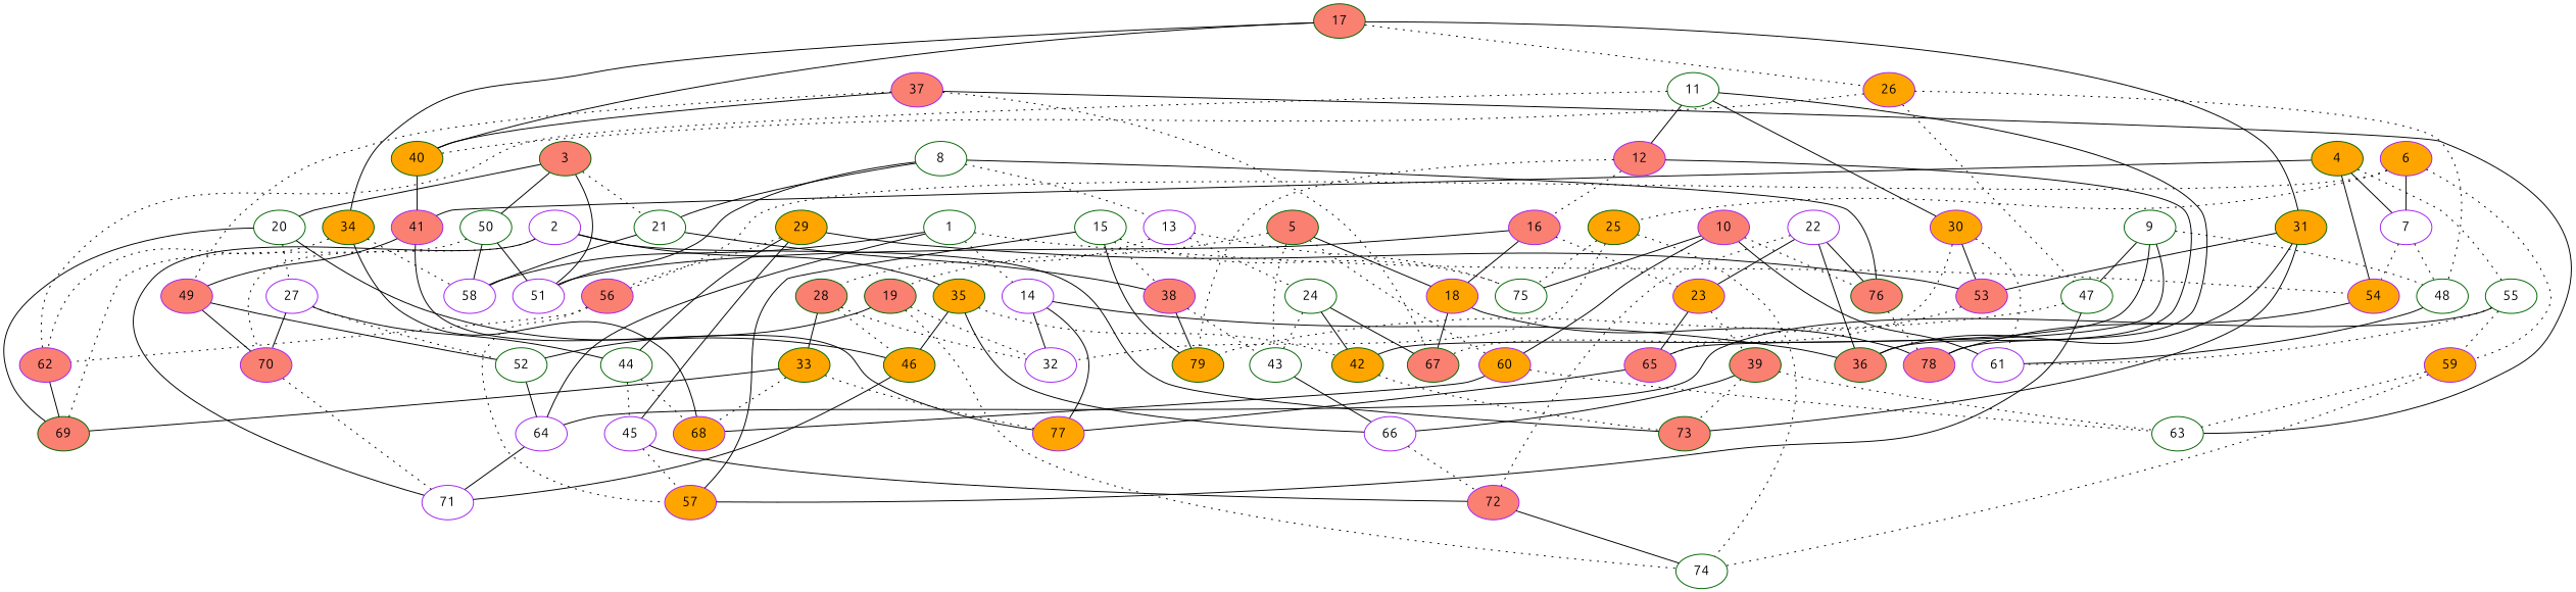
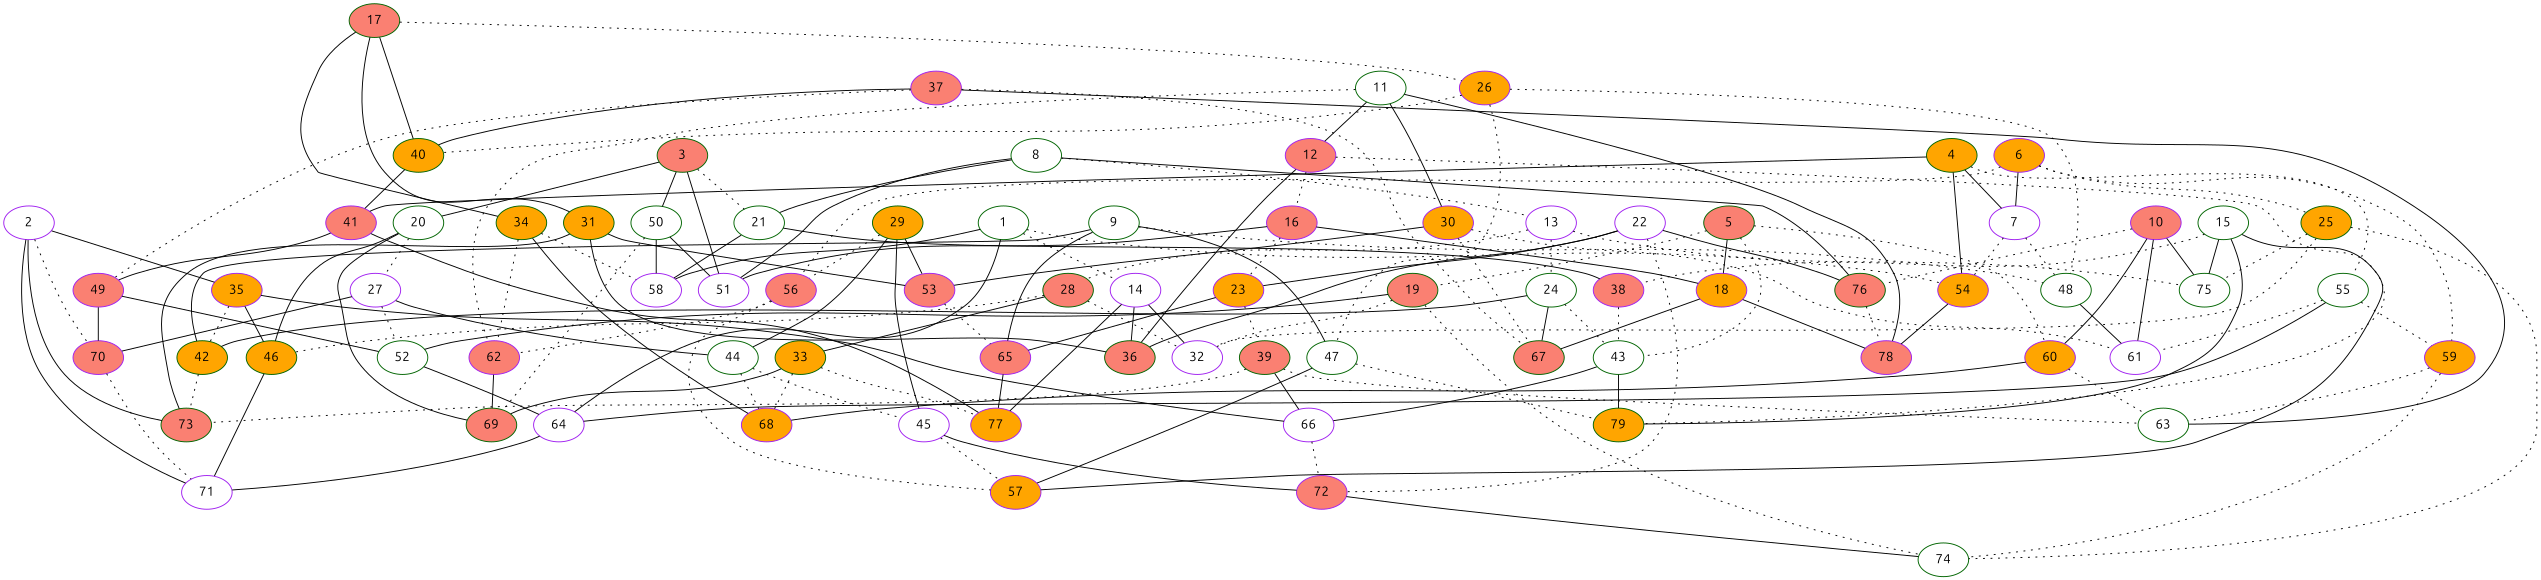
  graph {
    fontname=Ubuntu
    node [color=darkgreen fillcolor=white fontname=Ubuntu style=filled]
    edge [fontname=Ubuntu style=solid]
    14 [color=purple]
    1
    54 [color=purple fillcolor=orange]
    58 [color=purple]
    64 [color=purple]
    36 [fillcolor=salmon]
    32 [color=purple]
    77 [color=purple fillcolor=orange]
    78 [color=purple fillcolor=salmon]
    71 [color=purple]
    2 [color=purple]
-   35 [fillcolor=orange]
+   35 [color=purple fillcolor=orange]
    70 [color=purple fillcolor=salmon]
    73 [fillcolor=salmon]
    42 [fillcolor=orange]
    46 [fillcolor=orange]
    66 [color=purple]
    3 [fillcolor=salmon]
    20
    21
    50
    51 [color=purple]
    27 [color=purple]
    69 [fillcolor=salmon]
    38 [color=purple fillcolor=salmon]
    4 [fillcolor=orange]
    7 [color=purple]
    41 [color=purple fillcolor=salmon]
    55
    48
    49 [color=purple fillcolor=salmon]
    59 [color=purple fillcolor=orange]
    61 [color=purple]
    5 [fillcolor=salmon]
    18 [color=purple fillcolor=orange]
    19 [fillcolor=salmon]
    43
    60 [color=purple fillcolor=orange]
    67 [fillcolor=salmon]
    52
    74
    68 [color=purple fillcolor=orange]
    63
    6 [color=purple fillcolor=orange]
    25 [fillcolor=orange]
    56 [color=purple fillcolor=salmon]
    75
    62 [color=purple fillcolor=salmon]
    57 [color=purple fillcolor=orange]
    8
    13 [color=purple]
    76 [fillcolor=salmon]
    24
    28 [fillcolor=salmon]
    9
    47
    65 [color=purple fillcolor=salmon]
    79 [fillcolor=orange]
    10 [color=purple fillcolor=salmon]
    12 [color=purple fillcolor=salmon]
    11
    30 [color=purple fillcolor=orange]
    16 [color=purple fillcolor=salmon]
    53 [color=purple fillcolor=salmon]
    23 [color=purple fillcolor=orange]
    33 [fillcolor=orange]
    15
    39 [fillcolor=salmon]
    17 [fillcolor=salmon]
    26 [color=purple fillcolor=orange]
    31 [fillcolor=orange]
    34 [fillcolor=orange]
    40 [fillcolor=orange]
    44
    22 [color=purple]
    72 [color=purple fillcolor=salmon]
    45 [color=purple]
    29 [fillcolor=orange]
    37 [color=purple fillcolor=salmon]
    14 -- 36
    14 -- 32
    14 -- 77
    1 -- 14 [style=dotted]
    1 -- 54 [style=dotted]
    1 -- 58
    1 -- 64
    54 -- 78
    64 -- 71
    2 -- 71
    2 -- 35
    2 -- 70 [style=dotted]
    2 -- 73
    35 -- 42 [style=dotted]
    35 -- 46
    35 -- 66
    70 -- 71 [style=dotted]
    42 -- 73 [style=dotted]
    46 -- 71
    66 -- 72 [style=dotted]
    3 -- 20
    3 -- 21 [style=dotted]
    3 -- 50
    3 -- 51
    20 -- 46
    20 -- 27 [style=dotted]
    20 -- 69
    21 -- 58
    21 -- 38
    50 -- 58
    50 -- 51
    50 -- 69 [style=dotted]
    27 -- 70
    27 -- 52 [style=dotted]
    27 -- 44
    38 -- 43 [style=dotted]
-   38 -- 79
+   43 -- 79
    4 -- 54
    4 -- 7
    4 -- 41
    4 -- 55 [style=dotted]
    7 -- 54 [style=dotted]
    7 -- 48 [style=dotted]
    41 -- 77
    41 -- 49
    55 -- 64
    55 -- 59 [style=dotted]
    55 -- 61 [style=dotted]
    48 -- 61
    49 -- 70
    49 -- 52
    59 -- 74 [style=dotted]
    59 -- 63 [style=dotted]
    5 -- 18
    5 -- 19 [style=dotted]
    5 -- 43 [style=dotted]
    5 -- 60 [style=dotted]
    18 -- 78
    18 -- 67
    19 -- 32 [style=dotted]
    19 -- 52
    19 -- 74 [style=dotted]
    43 -- 66
    60 -- 68
    60 -- 63 [style=dotted]
    52 -- 64
    6 -- 7
    6 -- 59 [style=dotted]
    6 -- 25 [style=dotted]
    6 -- 56 [style=dotted]
    25 -- 32 [style=dotted]
    25 -- 74 [style=dotted]
    25 -- 75 [style=dotted]
    56 -- 62 [style=dotted]
    56 -- 57 [style=dotted]
    62 -- 69
    8 -- 21
    8 -- 51
    8 -- 13 [style=dotted]
    8 -- 76
    13 -- 75 [style=dotted]
    13 -- 24 [style=dotted]
    13 -- 28 [style=dotted]
    76 -- 78 [style=dotted]
    24 -- 42
    24 -- 43 [style=dotted]
    24 -- 67
    28 -- 32 [style=dotted]
    28 -- 46 [style=dotted]
    28 -- 33
    9 -- 42
    9 -- 48 [style=dotted]
    9 -- 47
    9 -- 65
    47 -- 57
    47 -- 79 [style=dotted]
    65 -- 77
    10 -- 61
    10 -- 60
    10 -- 75
    10 -- 76 [style=dotted]
    12 -- 36
    12 -- 79 [style=dotted]
    12 -- 16 [style=dotted]
    11 -- 78
    11 -- 62 [style=dotted]
    11 -- 12
    11 -- 30
    30 -- 61 [style=dotted]
    30 -- 67 [style=dotted]
    30 -- 53
    16 -- 51
    16 -- 18
    16 -- 23 [style=dotted]
    53 -- 65 [style=dotted]
    23 -- 65
    23 -- 39 [style=dotted]
    33 -- 77 [style=dotted]
    33 -- 69
    33 -- 68 [style=dotted]
    15 -- 38 [style=dotted]
-   15 -- 75 [style=dotted]
+   15 -- 75
    15 -- 57
    15 -- 79
    39 -- 73 [style=dotted]
    39 -- 66
    39 -- 63 [style=dotted]
    17 -- 26 [style=dotted]
    17 -- 31
    17 -- 34
    17 -- 40
    26 -- 48 [style=dotted]
    26 -- 47 [style=dotted]
    26 -- 40 [style=dotted]
    31 -- 36
    31 -- 73
    31 -- 53
    34 -- 58 [style=dotted]
    34 -- 68
    34 -- 62 [style=dotted]
    40 -- 41
    44 -- 68 [style=dotted]
    44 -- 45 [style=dotted]
    22 -- 36
    22 -- 76
    22 -- 23
    22 -- 72 [style=dotted]
    72 -- 74
    45 -- 57 [style=dotted]
    45 -- 72
    29 -- 56 [style=dotted]
    29 -- 53
    29 -- 44
    29 -- 45
    37 -- 49 [style=dotted]
    37 -- 67 [style=dotted]
    37 -- 63
    37 -- 40
  }
